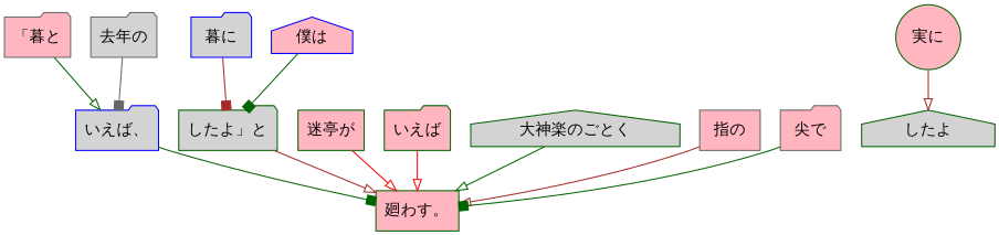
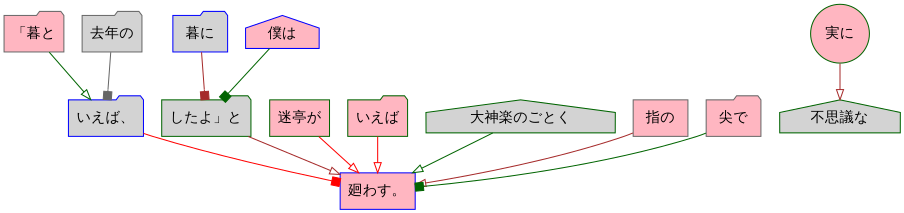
  digraph {
    fontname=Nunito
    node [color=darkgreen fillcolor=lightpink fontname=Nunito shape=folder style=filled]
    edge [arrowhead=onormal color=darkgreen fontname=Nunito]
    n1 [color=gray40 label="「暮と"]
    n2 [color=blue fillcolor=lightgrey label="いえば、"]
-   n3 [label="廻わす。" shape=box]
+   n3 [color=blue label="廻わす。" shape=box]
    n4 [color=gray40 fillcolor=lightgrey label="去年の"]
    n5 [color=blue fillcolor=lightgrey label="暮に"]
    n6 [fillcolor=lightgrey label="したよ」と"]
    n7 [color=blue label="僕は" shape=house]
    n8 [label="実に" shape=circle]
-   n9 [fillcolor=lightgrey label="したよ" shape=house]
+   n9 [fillcolor=lightgrey label="不思議な" shape=house]
    n10 [label="迷亭が" shape=box]
    n11 [label="いえば"]
    n12 [fillcolor=lightgrey label="大神楽のごとく" shape=house]
    n13 [color=gray40 label="指の" shape=box]
    n14 [color=gray40 label="尖で"]
    n1 -> n2
-   n2 -> n3 [arrowhead=box]
+   n2 -> n3 [arrowhead=box color=red]
    n4 -> n2 [arrowhead=box color=gray40]
    n5 -> n6 [arrowhead=box color=brown]
    n6 -> n3 [color=brown]
    n7 -> n6 [arrowhead=box]
    n8 -> n9 [color=brown]
    n10 -> n3 [color=red]
    n11 -> n3 [color=red]
    n12 -> n3
    n13 -> n3 [color=brown]
    n14 -> n3 [arrowhead=box]
  }
